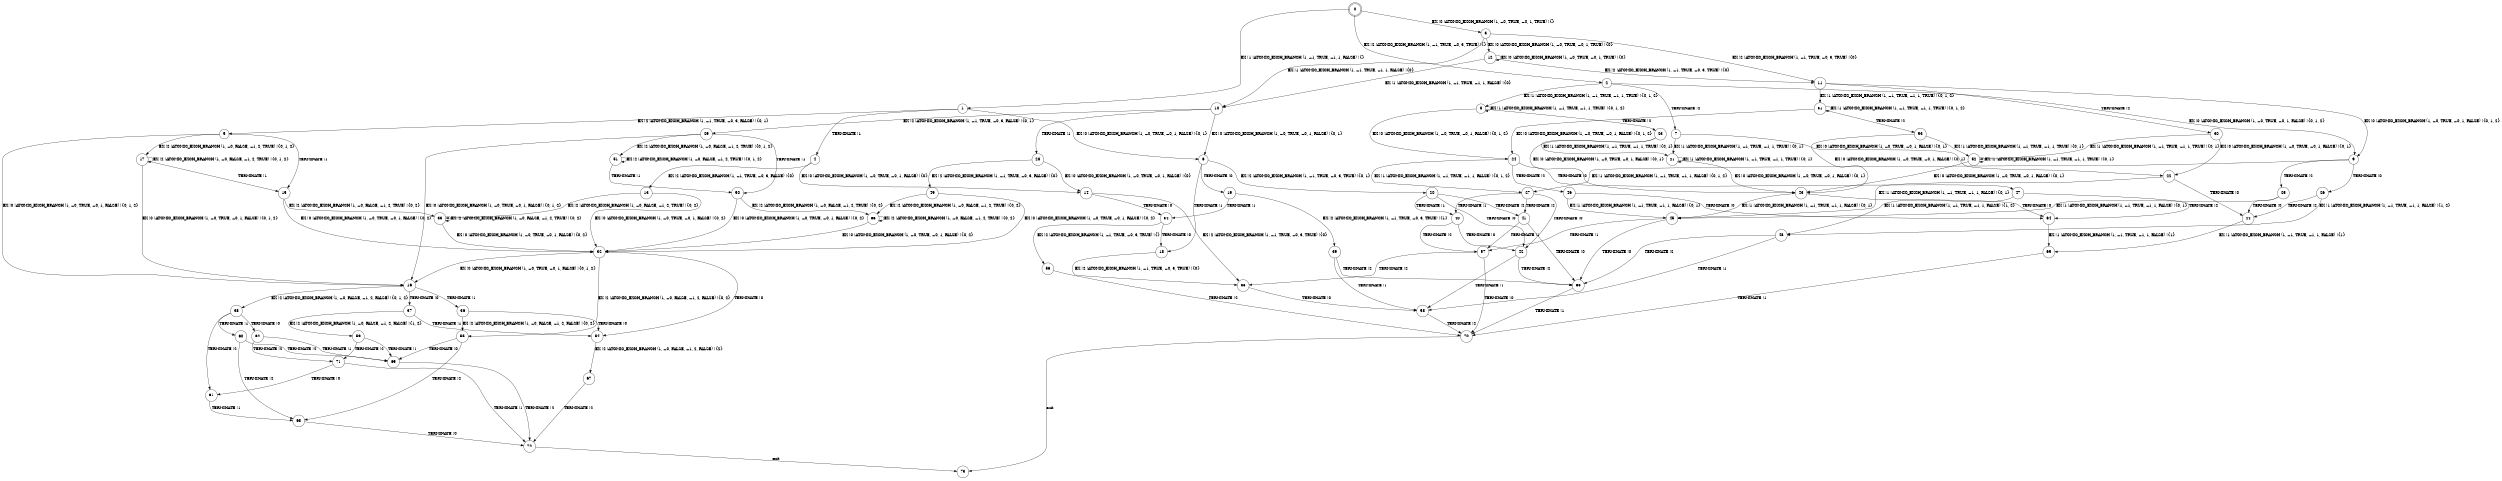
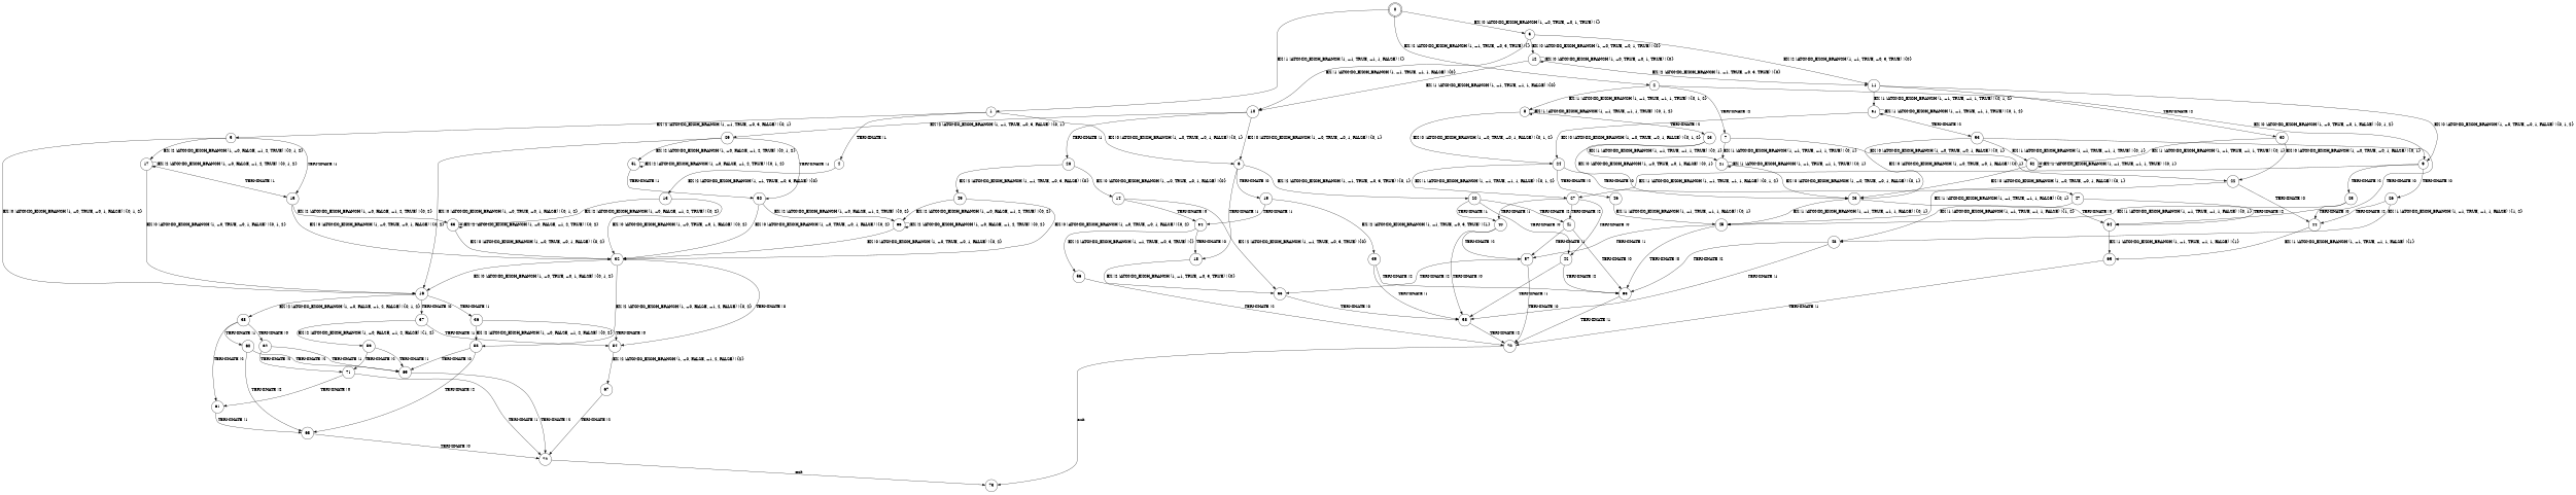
  digraph {
    node [shape=circle]
    0 [peripheries=2]
    1
    2
    3
    4
    5
    6
    7
    8
    9
    10
    11
    12
    13
    14
    15
    16
    17
    18
    19
    20
    21
    22
    23
    24
    25
    26
    27
    28
    29
    30
    31
    32
    33
    34
    35
    36
    37
    38
    39
    40
    41
    42
    43
    44
    45
    46
    47
    48
    49
    50
    51
    52
    53
    54
    55
    56
    58
    59
    60
    61
    62
    63
    57
    64
    65
    66
    67
    68
    69
    70
    71
    72
    73
    0 -> 1 [label="EX !1 !ATOMIC_EXCH_BRANCH (1, +1, TRUE, +1, 1, FALSE) !{}"]
    0 -> 2 [label="EX !2 !ATOMIC_EXCH_BRANCH (1, +1, TRUE, +0, 3, TRUE) !{}"]
    0 -> 3 [label="EX !0 !ATOMIC_EXCH_BRANCH (1, +0, TRUE, +0, 1, TRUE) !{}"]
    1 -> 4 [label="TERMINATE !1"]
    1 -> 5 [label="EX !2 !ATOMIC_EXCH_BRANCH (1, +1, TRUE, +0, 3, FALSE) !{0, 1}"]
    1 -> 6 [label="EX !0 !ATOMIC_EXCH_BRANCH (1, +0, TRUE, +0, 1, FALSE) !{0, 1}"]
    2 -> 7 [label="TERMINATE !2"]
    2 -> 8 [label="EX !1 !ATOMIC_EXCH_BRANCH (1, +1, TRUE, +1, 1, TRUE) !{0, 1, 2}"]
    2 -> 9 [label="EX !0 !ATOMIC_EXCH_BRANCH (1, +0, TRUE, +0, 1, FALSE) !{0, 1, 2}"]
    3 -> 10 [label="EX !1 !ATOMIC_EXCH_BRANCH (1, +1, TRUE, +1, 1, FALSE) !{0}"]
    3 -> 11 [label="EX !2 !ATOMIC_EXCH_BRANCH (1, +1, TRUE, +0, 3, TRUE) !{0}"]
    3 -> 12 [label="EX !0 !ATOMIC_EXCH_BRANCH (1, +0, TRUE, +0, 1, TRUE) !{0}"]
    4 -> 13 [label="EX !2 !ATOMIC_EXCH_BRANCH (1, +1, TRUE, +0, 3, FALSE) !{0}"]
-   4 -> 14 [label="EX !0 !ATOMIC_EXCH_BRANCH (1, +0, TRUE, +0, 1, FALSE) !{0}"]
    5 -> 15 [label="TERMINATE !1"]
    5 -> 16 [label="EX !0 !ATOMIC_EXCH_BRANCH (1, +0, TRUE, +0, 1, FALSE) !{0, 1, 2}"]
    5 -> 17 [label="EX !2 !ATOMIC_EXCH_BRANCH (1, +0, FALSE, +1, 2, TRUE) !{0, 1, 2}"]
    6 -> 18 [label="TERMINATE !1"]
    6 -> 19 [label="TERMINATE !0"]
    6 -> 20 [label="EX !2 !ATOMIC_EXCH_BRANCH (1, +1, TRUE, +0, 3, TRUE) !{0, 1}"]
    7 -> 21 [label="EX !1 !ATOMIC_EXCH_BRANCH (1, +1, TRUE, +1, 1, TRUE) !{0, 1}"]
    7 -> 22 [label="EX !0 !ATOMIC_EXCH_BRANCH (1, +0, TRUE, +0, 1, FALSE) !{0, 1}"]
    8 -> 8 [label="EX !1 !ATOMIC_EXCH_BRANCH (1, +1, TRUE, +1, 1, TRUE) !{0, 1, 2}"]
    8 -> 23 [label="TERMINATE !2"]
    8 -> 24 [label="EX !0 !ATOMIC_EXCH_BRANCH (1, +0, TRUE, +0, 1, FALSE) !{0, 1, 2}"]
    9 -> 25 [label="TERMINATE !2"]
    9 -> 26 [label="TERMINATE !0"]
    9 -> 27 [label="EX !1 !ATOMIC_EXCH_BRANCH (1, +1, TRUE, +1, 1, FALSE) !{0, 1, 2}"]
    10 -> 6 [label="EX !0 !ATOMIC_EXCH_BRANCH (1, +0, TRUE, +0, 1, FALSE) !{0, 1}"]
    10 -> 28 [label="TERMINATE !1"]
    10 -> 29 [label="EX !2 !ATOMIC_EXCH_BRANCH (1, +1, TRUE, +0, 3, FALSE) !{0, 1}"]
    11 -> 9 [label="EX !0 !ATOMIC_EXCH_BRANCH (1, +0, TRUE, +0, 1, FALSE) !{0, 1, 2}"]
    11 -> 30 [label="TERMINATE !2"]
    11 -> 31 [label="EX !1 !ATOMIC_EXCH_BRANCH (1, +1, TRUE, +1, 1, TRUE) !{0, 1, 2}"]
    12 -> 10 [label="EX !1 !ATOMIC_EXCH_BRANCH (1, +1, TRUE, +1, 1, FALSE) !{0}"]
    12 -> 11 [label="EX !2 !ATOMIC_EXCH_BRANCH (1, +1, TRUE, +0, 3, TRUE) !{0}"]
    12 -> 12 [label="EX !0 !ATOMIC_EXCH_BRANCH (1, +0, TRUE, +0, 1, TRUE) !{0}"]
    13 -> 32 [label="EX !0 !ATOMIC_EXCH_BRANCH (1, +0, TRUE, +0, 1, FALSE) !{0, 2}"]
    13 -> 33 [label="EX !2 !ATOMIC_EXCH_BRANCH (1, +0, FALSE, +1, 2, TRUE) !{0, 2}"]
    14 -> 34 [label="TERMINATE !0"]
    14 -> 35 [label="EX !2 !ATOMIC_EXCH_BRANCH (1, +1, TRUE, +0, 3, TRUE) !{0}"]
    15 -> 32 [label="EX !0 !ATOMIC_EXCH_BRANCH (1, +0, TRUE, +0, 1, FALSE) !{0, 2}"]
    15 -> 33 [label="EX !2 !ATOMIC_EXCH_BRANCH (1, +0, FALSE, +1, 2, TRUE) !{0, 2}"]
    16 -> 36 [label="TERMINATE !1"]
    16 -> 37 [label="TERMINATE !0"]
    16 -> 38 [label="EX !2 !ATOMIC_EXCH_BRANCH (1, +0, FALSE, +1, 2, FALSE) !{0, 1, 2}"]
    17 -> 15 [label="TERMINATE !1"]
    17 -> 16 [label="EX !0 !ATOMIC_EXCH_BRANCH (1, +0, TRUE, +0, 1, FALSE) !{0, 1, 2}"]
    17 -> 17 [label="EX !2 !ATOMIC_EXCH_BRANCH (1, +0, FALSE, +1, 2, TRUE) !{0, 1, 2}"]
    18 -> 35 [label="EX !2 !ATOMIC_EXCH_BRANCH (1, +1, TRUE, +0, 3, TRUE) !{0}"]
    19 -> 34 [label="TERMINATE !1"]
    19 -> 39 [label="EX !2 !ATOMIC_EXCH_BRANCH (1, +1, TRUE, +0, 3, TRUE) !{1}"]
    20 -> 40 [label="TERMINATE !1"]
    20 -> 41 [label="TERMINATE !2"]
    20 -> 42 [label="TERMINATE !0"]
    21 -> 21 [label="EX !1 !ATOMIC_EXCH_BRANCH (1, +1, TRUE, +1, 1, TRUE) !{0, 1}"]
    21 -> 43 [label="EX !0 !ATOMIC_EXCH_BRANCH (1, +0, TRUE, +0, 1, FALSE) !{0, 1}"]
    22 -> 44 [label="TERMINATE !0"]
    22 -> 45 [label="EX !1 !ATOMIC_EXCH_BRANCH (1, +1, TRUE, +1, 1, FALSE) !{0, 1}"]
    23 -> 21 [label="EX !1 !ATOMIC_EXCH_BRANCH (1, +1, TRUE, +1, 1, TRUE) !{0, 1}"]
    23 -> 43 [label="EX !0 !ATOMIC_EXCH_BRANCH (1, +0, TRUE, +0, 1, FALSE) !{0, 1}"]
    24 -> 27 [label="EX !1 !ATOMIC_EXCH_BRANCH (1, +1, TRUE, +1, 1, FALSE) !{0, 1, 2}"]
    24 -> 46 [label="TERMINATE !2"]
    24 -> 47 [label="TERMINATE !0"]
    25 -> 44 [label="TERMINATE !0"]
    25 -> 45 [label="EX !1 !ATOMIC_EXCH_BRANCH (1, +1, TRUE, +1, 1, FALSE) !{0, 1}"]
    26 -> 44 [label="TERMINATE !2"]
    26 -> 48 [label="EX !1 !ATOMIC_EXCH_BRANCH (1, +1, TRUE, +1, 1, FALSE) !{1, 2}"]
    27 -> 40 [label="TERMINATE !1"]
    27 -> 41 [label="TERMINATE !2"]
    27 -> 42 [label="TERMINATE !0"]
    28 -> 14 [label="EX !0 !ATOMIC_EXCH_BRANCH (1, +0, TRUE, +0, 1, FALSE) !{0}"]
    28 -> 49 [label="EX !2 !ATOMIC_EXCH_BRANCH (1, +1, TRUE, +0, 3, FALSE) !{0}"]
    29 -> 16 [label="EX !0 !ATOMIC_EXCH_BRANCH (1, +0, TRUE, +0, 1, FALSE) !{0, 1, 2}"]
    29 -> 50 [label="TERMINATE !1"]
    29 -> 51 [label="EX !2 !ATOMIC_EXCH_BRANCH (1, +0, FALSE, +1, 2, TRUE) !{0, 1, 2}"]
    30 -> 22 [label="EX !0 !ATOMIC_EXCH_BRANCH (1, +0, TRUE, +0, 1, FALSE) !{0, 1}"]
    30 -> 52 [label="EX !1 !ATOMIC_EXCH_BRANCH (1, +1, TRUE, +1, 1, TRUE) !{0, 1}"]
    31 -> 24 [label="EX !0 !ATOMIC_EXCH_BRANCH (1, +0, TRUE, +0, 1, FALSE) !{0, 1, 2}"]
    31 -> 31 [label="EX !1 !ATOMIC_EXCH_BRANCH (1, +1, TRUE, +1, 1, TRUE) !{0, 1, 2}"]
    31 -> 53 [label="TERMINATE !2"]
    32 -> 16 [label="EX !0 !ATOMIC_EXCH_BRANCH (1, +0, TRUE, +0, 1, FALSE) !{0, 1, 2}"]
    32 -> 54 [label="TERMINATE !0"]
    32 -> 55 [label="EX !2 !ATOMIC_EXCH_BRANCH (1, +0, FALSE, +1, 2, FALSE) !{0, 2}"]
    33 -> 32 [label="EX !0 !ATOMIC_EXCH_BRANCH (1, +0, TRUE, +0, 1, FALSE) !{0, 2}"]
    33 -> 33 [label="EX !2 !ATOMIC_EXCH_BRANCH (1, +0, FALSE, +1, 2, TRUE) !{0, 2}"]
    34 -> 18 [label="TERMINATE !0"]
    34 -> 56 [label="EX !2 !ATOMIC_EXCH_BRANCH (1, +1, TRUE, +0, 3, TRUE) !{}"]
    35 -> 58 [label="TERMINATE !0"]
    36 -> 54 [label="TERMINATE !0"]
    36 -> 55 [label="EX !2 !ATOMIC_EXCH_BRANCH (1, +0, FALSE, +1, 2, FALSE) !{0, 2}"]
    37 -> 54 [label="TERMINATE !1"]
    37 -> 59 [label="EX !2 !ATOMIC_EXCH_BRANCH (1, +0, FALSE, +1, 2, FALSE) !{1, 2}"]
    38 -> 60 [label="TERMINATE !1"]
    38 -> 61 [label="TERMINATE !2"]
    38 -> 62 [label="TERMINATE !0"]
    39 -> 58 [label="TERMINATE !1"]
    39 -> 63 [label="TERMINATE !2"]
-   40 -> 42 [label="TERMINATE !0"]
+   40 -> 58 [label="TERMINATE !0"]
    40 -> 57 [label="TERMINATE !2"]
    41 -> 63 [label="TERMINATE !0"]
    41 -> 57 [label="TERMINATE !1"]
    42 -> 58 [label="TERMINATE !1"]
    42 -> 63 [label="TERMINATE !2"]
    43 -> 45 [label="EX !1 !ATOMIC_EXCH_BRANCH (1, +1, TRUE, +1, 1, FALSE) !{0, 1}"]
    43 -> 64 [label="TERMINATE !0"]
    44 -> 65 [label="EX !1 !ATOMIC_EXCH_BRANCH (1, +1, TRUE, +1, 1, FALSE) !{1}"]
    45 -> 63 [label="TERMINATE !0"]
    45 -> 57 [label="TERMINATE !1"]
    46 -> 45 [label="EX !1 !ATOMIC_EXCH_BRANCH (1, +1, TRUE, +1, 1, FALSE) !{0, 1}"]
-   46 -> 64 [label="TERMINATE !0"]
+   53 -> 64 [label="TERMINATE !0"]
    47 -> 48 [label="EX !1 !ATOMIC_EXCH_BRANCH (1, +1, TRUE, +1, 1, FALSE) !{1, 2}"]
    47 -> 64 [label="TERMINATE !2"]
    48 -> 58 [label="TERMINATE !1"]
    48 -> 63 [label="TERMINATE !2"]
    49 -> 32 [label="EX !0 !ATOMIC_EXCH_BRANCH (1, +0, TRUE, +0, 1, FALSE) !{0, 2}"]
    49 -> 66 [label="EX !2 !ATOMIC_EXCH_BRANCH (1, +0, FALSE, +1, 2, TRUE) !{0, 2}"]
    50 -> 32 [label="EX !0 !ATOMIC_EXCH_BRANCH (1, +0, TRUE, +0, 1, FALSE) !{0, 2}"]
    50 -> 66 [label="EX !2 !ATOMIC_EXCH_BRANCH (1, +0, FALSE, +1, 2, TRUE) !{0, 2}"]
    51 -> 50 [label="TERMINATE !1"]
    51 -> 51 [label="EX !2 !ATOMIC_EXCH_BRANCH (1, +0, FALSE, +1, 2, TRUE) !{0, 1, 2}"]
    52 -> 43 [label="EX !0 !ATOMIC_EXCH_BRANCH (1, +0, TRUE, +0, 1, FALSE) !{0, 1}"]
    52 -> 52 [label="EX !1 !ATOMIC_EXCH_BRANCH (1, +1, TRUE, +1, 1, TRUE) !{0, 1}"]
    53 -> 43 [label="EX !0 !ATOMIC_EXCH_BRANCH (1, +0, TRUE, +0, 1, FALSE) !{0, 1}"]
    53 -> 52 [label="EX !1 !ATOMIC_EXCH_BRANCH (1, +1, TRUE, +1, 1, TRUE) !{0, 1}"]
    54 -> 67 [label="EX !2 !ATOMIC_EXCH_BRANCH (1, +0, FALSE, +1, 2, FALSE) !{2}"]
    55 -> 68 [label="TERMINATE !2"]
    55 -> 69 [label="TERMINATE !0"]
    56 -> 70 [label="TERMINATE !2"]
    58 -> 70 [label="TERMINATE !2"]
    59 -> 69 [label="TERMINATE !1"]
    59 -> 71 [label="TERMINATE !2"]
    60 -> 68 [label="TERMINATE !2"]
    60 -> 69 [label="TERMINATE !2"]
    61 -> 68 [label="TERMINATE !1"]
    62 -> 69 [label="TERMINATE !1"]
    62 -> 71 [label="TERMINATE !2"]
    63 -> 70 [label="TERMINATE !1"]
    57 -> 35 [label="TERMINATE !2"]
    57 -> 70 [label="TERMINATE !0"]
    64 -> 65 [label="EX !1 !ATOMIC_EXCH_BRANCH (1, +1, TRUE, +1, 1, FALSE) !{1}"]
    65 -> 70 [label="TERMINATE !1"]
    66 -> 32 [label="EX !0 !ATOMIC_EXCH_BRANCH (1, +0, TRUE, +0, 1, FALSE) !{0, 2}"]
    66 -> 66 [label="EX !2 !ATOMIC_EXCH_BRANCH (1, +0, FALSE, +1, 2, TRUE) !{0, 2}"]
    67 -> 72 [label="TERMINATE !2"]
    68 -> 72 [label="TERMINATE !0"]
    69 -> 72 [label="TERMINATE !2"]
    70 -> 73 [label=exit]
    71 -> 61 [label="TERMINATE !0"]
    71 -> 72 [label="TERMINATE !1"]
    72 -> 73 [label=exit]
  }
